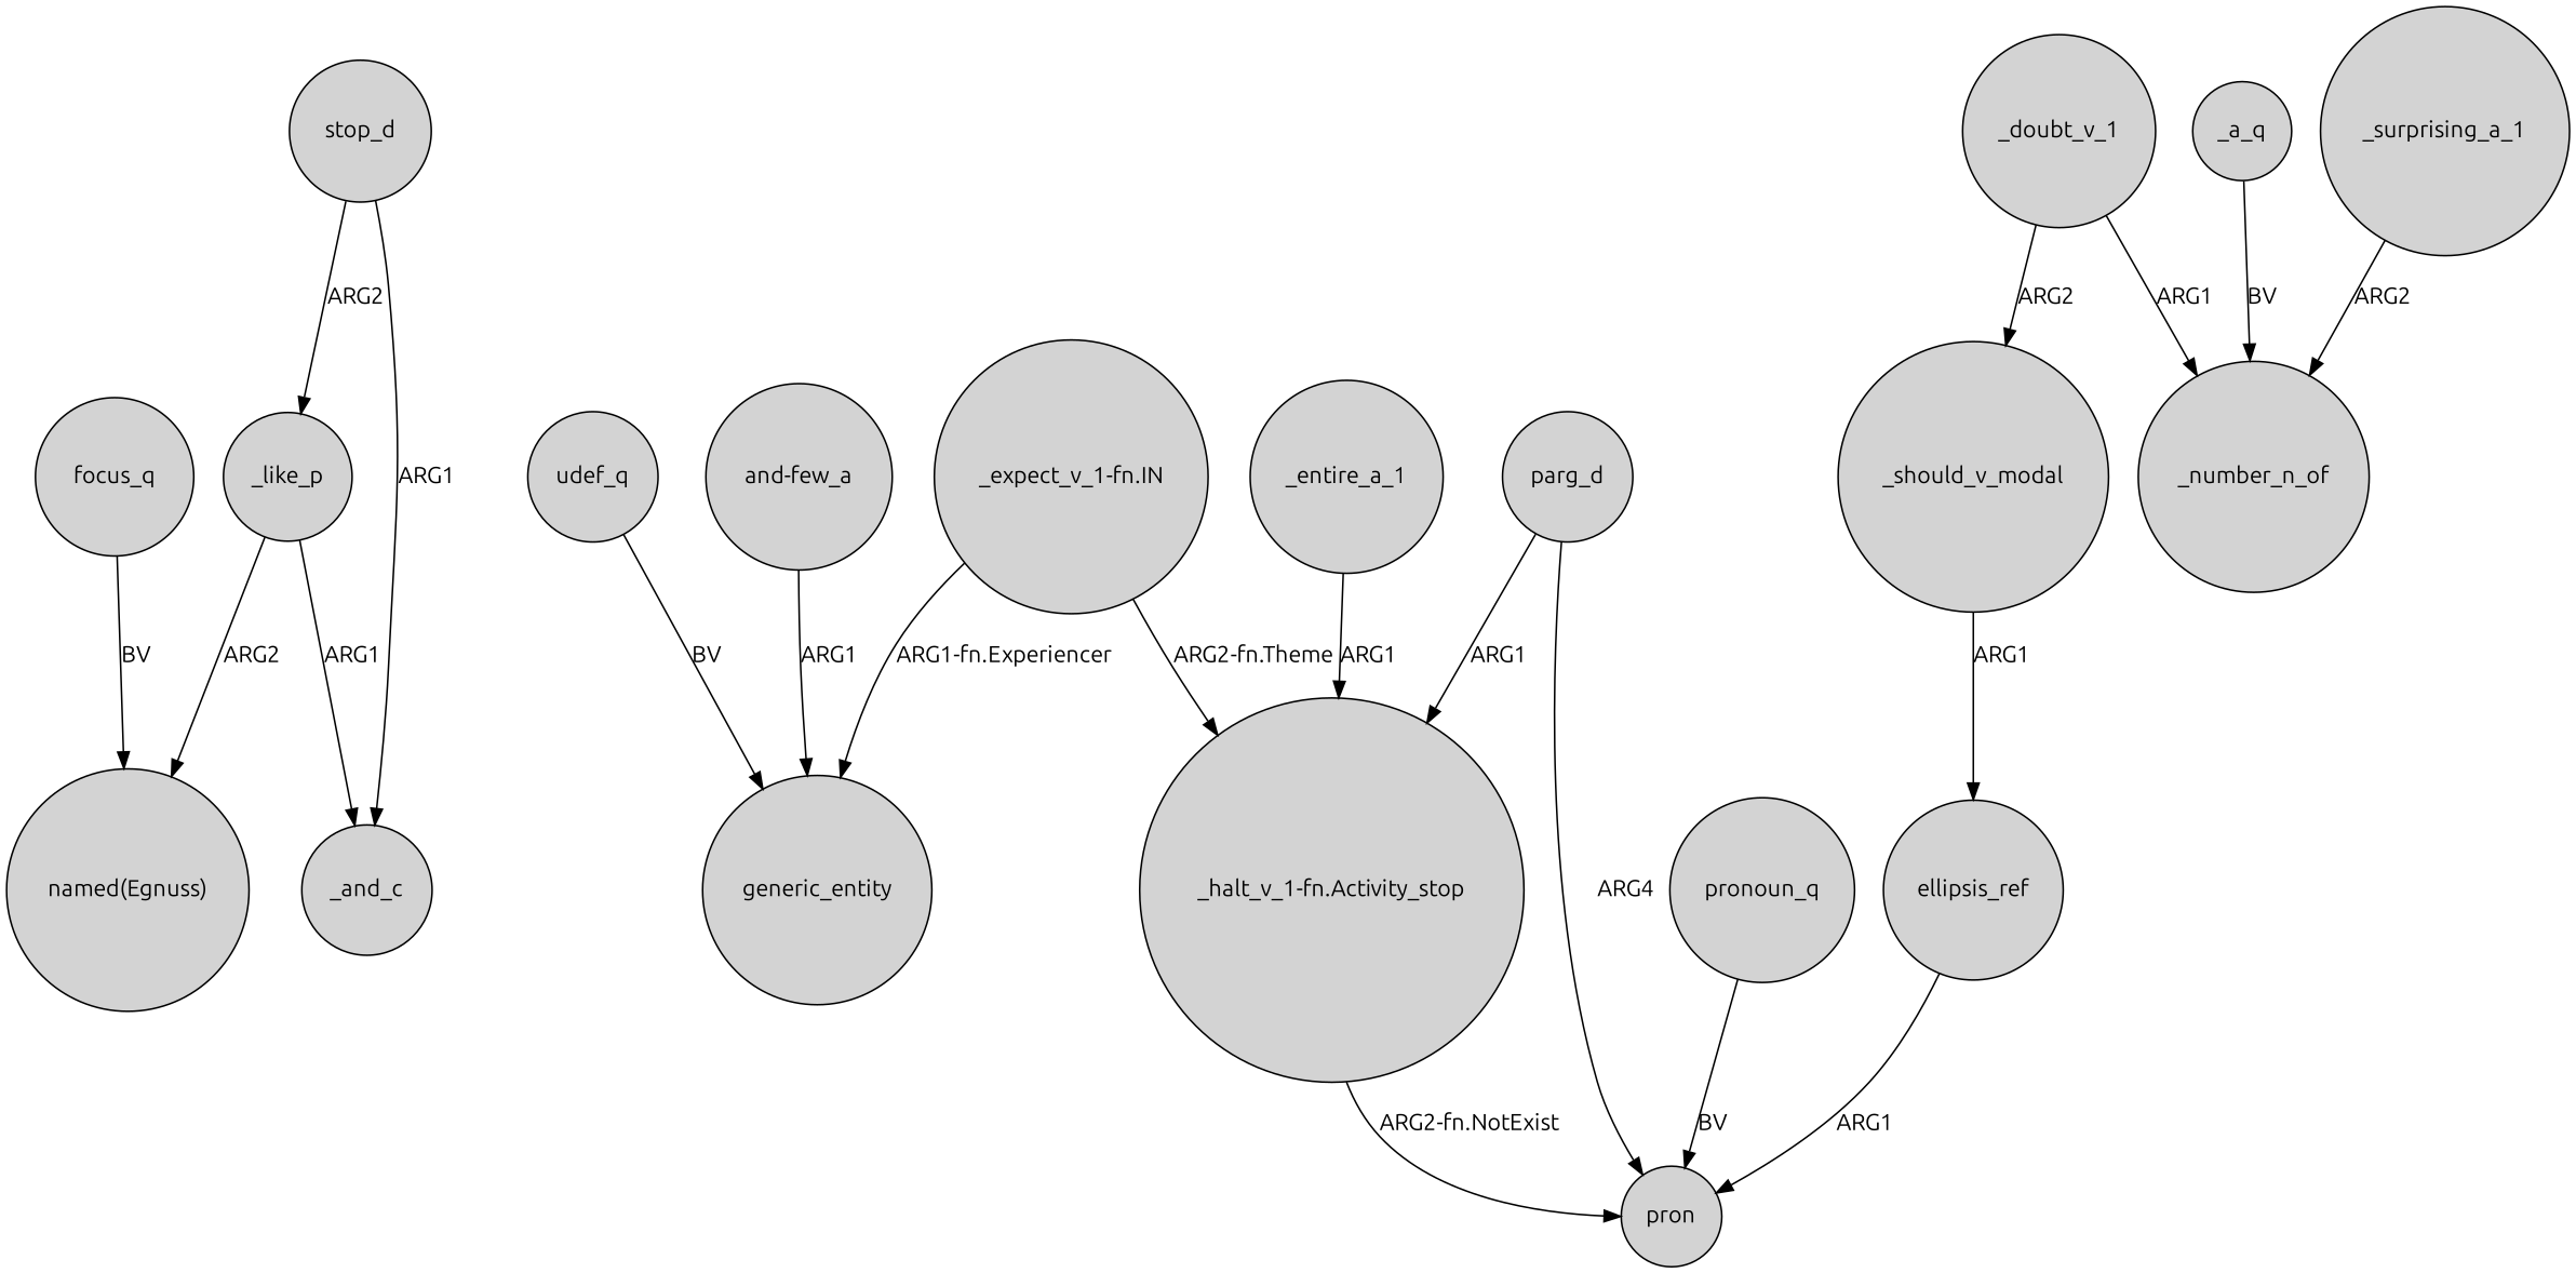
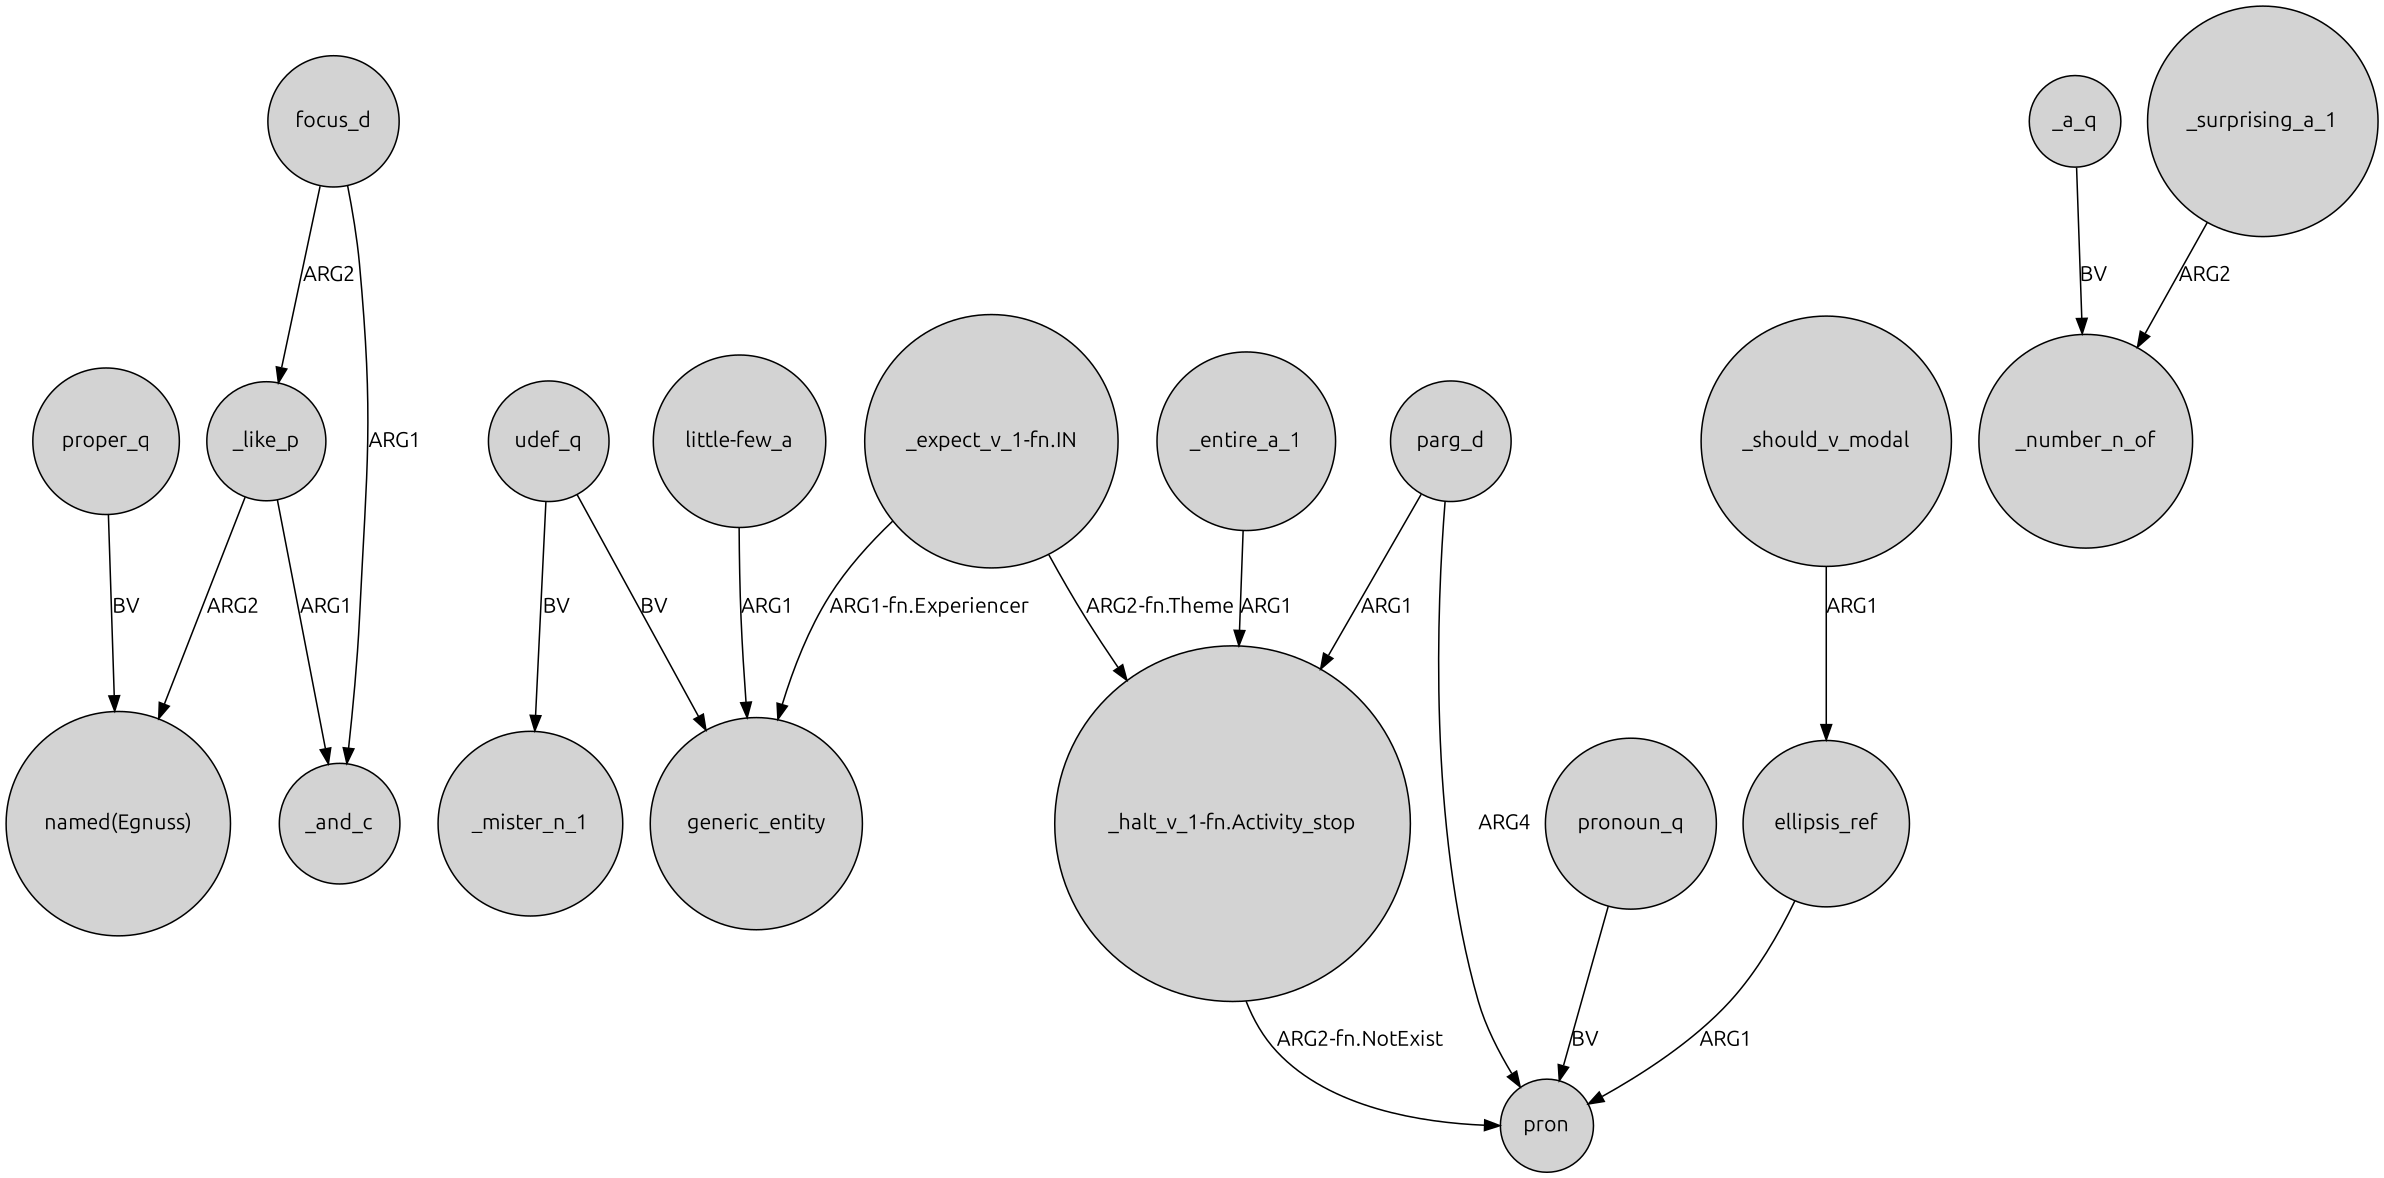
  digraph {
    fontname=Ubuntu
    node [fontname=Ubuntu shape=circle style=filled]
    edge [fontname=Ubuntu]
-   proper_q [label=focus_q]
+   proper_q
    "named(Egnuss)"
    udef_q
    generic_entity
+   _mister_n_1
    _a_q
    _number_n_of
    "_halt_v_1-fn.Activity_stop"
    pron
-   focus_d [label=stop_d]
+   focus_d
    _like_p
    _and_c
-   _doubt_v_1
    _should_v_modal
    ellipsis_ref
    _entire_a_1
    "_expect_v_1-fn.IN"
    parg_d
    pronoun_q
    _surprising_a_1
-   "little-few_a" [label="and-few_a"]
+   "little-few_a"
    proper_q -> "named(Egnuss)" [label=BV]
    udef_q -> generic_entity [label=BV]
+   udef_q -> _mister_n_1 [label=BV]
    _a_q -> _number_n_of [label=BV]
    "_halt_v_1-fn.Activity_stop" -> pron [label="ARG2-fn.NotExist"]
    focus_d -> _like_p [label=ARG2]
    focus_d -> _and_c [label=ARG1]
    _like_p -> "named(Egnuss)" [label=ARG2]
    _like_p -> _and_c [label=ARG1]
-   _doubt_v_1 -> _number_n_of [label=ARG1]
-   _doubt_v_1 -> _should_v_modal [label=ARG2]
    _should_v_modal -> ellipsis_ref [label=ARG1]
    ellipsis_ref -> pron [label=ARG1]
    _entire_a_1 -> "_halt_v_1-fn.Activity_stop" [label=ARG1]
    "_expect_v_1-fn.IN" -> generic_entity [label="ARG1-fn.Experiencer"]
    "_expect_v_1-fn.IN" -> "_halt_v_1-fn.Activity_stop" [label="ARG2-fn.Theme"]
    parg_d -> "_halt_v_1-fn.Activity_stop" [label=ARG1]
    parg_d -> pron [label=ARG4]
    pronoun_q -> pron [label=BV]
    _surprising_a_1 -> _number_n_of [label=ARG2]
    "little-few_a" -> generic_entity [label=ARG1]
  }
